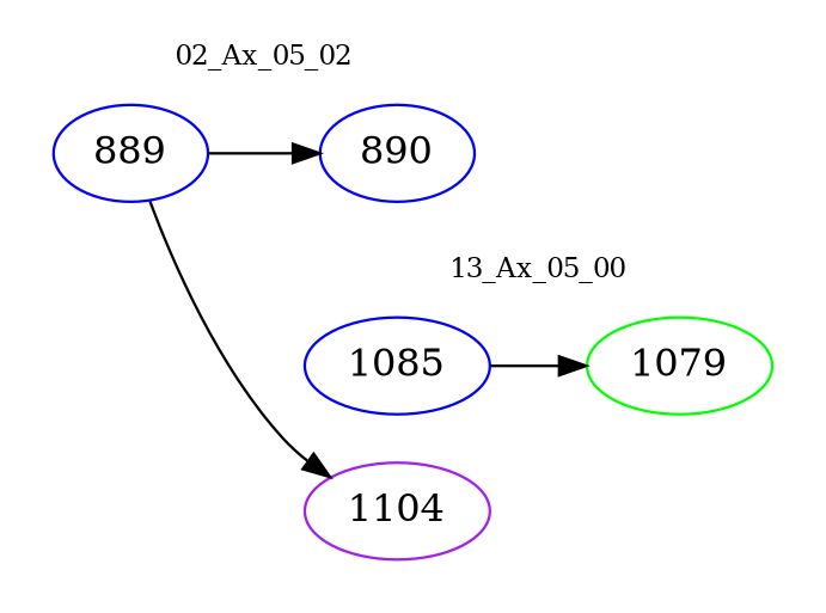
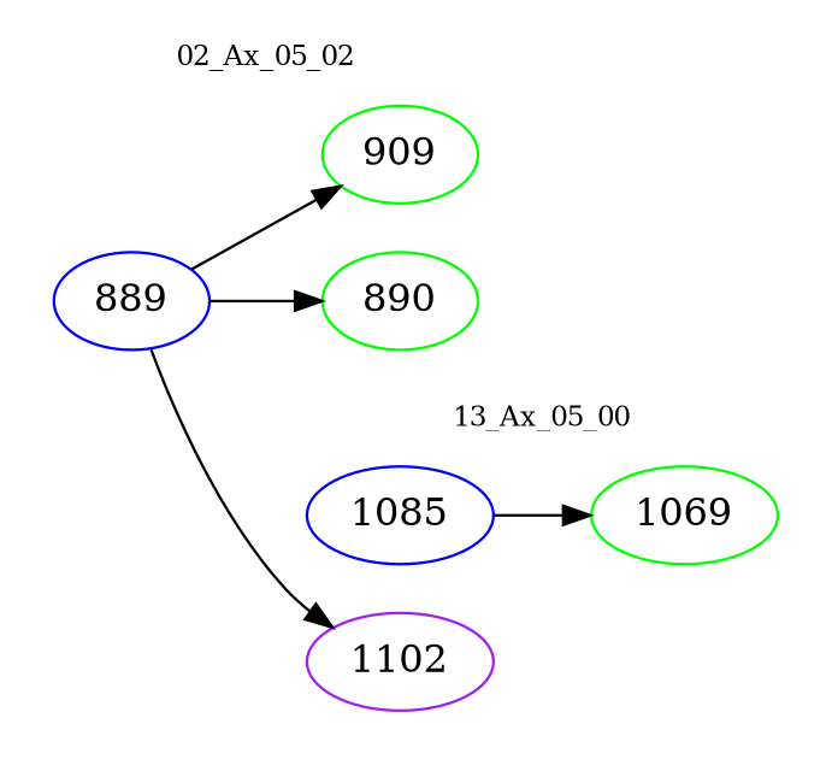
  digraph {
    rankdir=LR
    node [color=blue]
    edge [color=black]
    n1 [label=889]
-   n2 [label=890]
+   n2 [color=green label=890]
+   n3 [color=green label=909]
    n4 [label=1085]
-   n5 [color=green label=1079]
-   n6 [color=purple label=1104]
+   n5 [color=green label=1069]
+   n6 [color=purple label=1102]
    subgraph cluster_1 {
      color=white
      fontsize=10
      label="02_Ax_05_02"
      n1
      n2
+     n3
    }
    subgraph cluster_2 {
      color=white
      fontsize=10
      label="13_Ax_05_00"
      n4
      n5
      n6
    }
    n1 -> n2
+   n1 -> n3
    n1 -> n6
    n4 -> n5
  }
